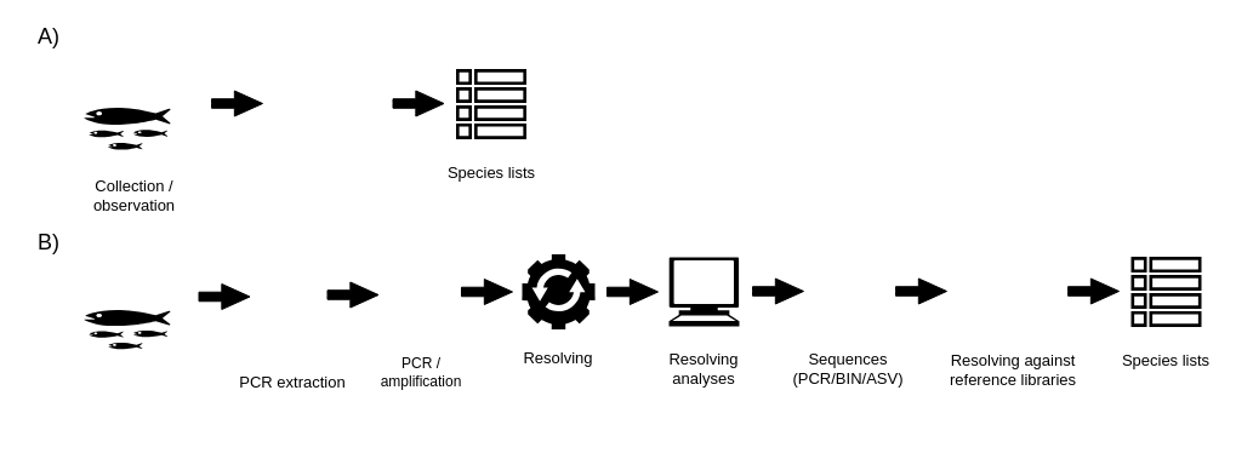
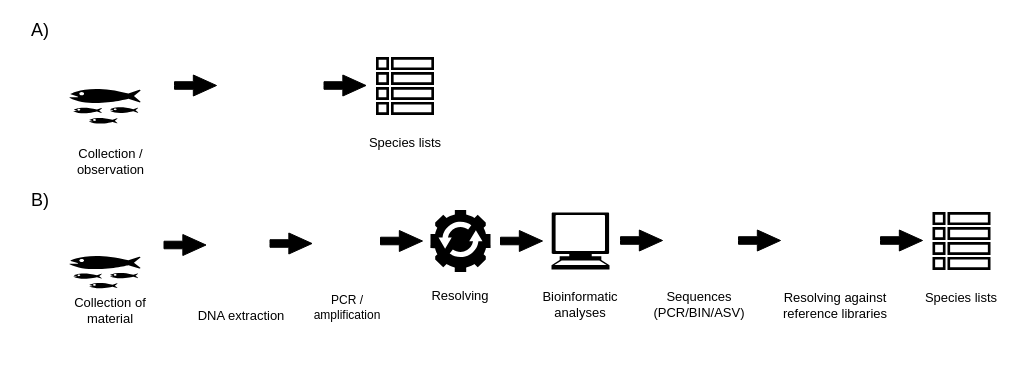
  <mxCell id="0" />
  <mxCell id="1" parent="0" />
  <mxCell id="2" value="" style="shape=image;html=1;verticalAlign=top;verticalLabelPosition=bottom;labelBackgroundColor=#ffffff;imageAspect=0;aspect=fixed;image=https://cdn1.iconfinder.com/data/icons/medicoicons/64/dna.png" parent="1" vertex="1"><mxGeometry x="206" y="210" width="65" height="65" as="geometry" /></mxCell>
  <mxCell id="3" value="" style="shape=mxgraph.signs.tech.computer;html=1;fillColor=#000000;strokeColor=none;verticalLabelPosition=bottom;verticalAlign=top;align=center;" parent="1" vertex="1"><mxGeometry x="551" y="212" width="58" height="57" as="geometry" /></mxCell>
  <mxCell id="4" value="" style="shape=image;html=1;verticalAlign=top;verticalLabelPosition=bottom;labelBackgroundColor=#ffffff;imageAspect=0;aspect=fixed;image=https://cdn4.iconfinder.com/data/icons/medical-227/512/584_Flask_lab_research_medical-128.png" parent="1" vertex="1"><mxGeometry x="311.5" y="204.5" width="71" height="71" as="geometry" /></mxCell>
  <mxCell id="5" value="" style="outlineConnect=0;dashed=0;verticalLabelPosition=bottom;verticalAlign=top;align=center;html=1;shape=mxgraph.aws3.automation;fillColor=#000000;gradientColor=none;" parent="1" vertex="1"><mxGeometry x="430" y="209.5" width="60" height="62" as="geometry" /></mxCell>
  <mxCell id="6" value="" style="shape=image;html=1;verticalAlign=top;verticalLabelPosition=bottom;labelBackgroundColor=#ffffff;imageAspect=0;aspect=fixed;image=https://cdn4.iconfinder.com/data/icons/online-marketing-hand-drawn-vol-1/52/bug__insect__nature__insert__trojan__virus__ladybug-128.png;fillColor=#000000;" parent="1" vertex="1"><mxGeometry x="69" y="203.5" width="41" height="41" as="geometry" /></mxCell>
+ <mxCell id="7" value="Collection of material" style="text;html=1;strokeColor=none;fillColor=none;align=center;verticalAlign=middle;whiteSpace=wrap;rounded=0;fontSize=13;" parent="1" vertex="1"><mxGeometry x="60" y="300" width="100" height="20" as="geometry" /></mxCell>
  <mxCell id="8" value="PCR / amplification" style="text;html=1;strokeColor=none;fillColor=none;align=center;verticalAlign=middle;whiteSpace=wrap;rounded=0;direction=south;" parent="1" vertex="1"><mxGeometry x="327" y="257" width="40" height="100" as="geometry" /></mxCell>
- <mxCell id="9" value="PCR extraction" style="text;html=1;strokeColor=none;fillColor=none;align=center;verticalAlign=middle;whiteSpace=wrap;rounded=0;fontSize=13;" parent="1" vertex="1"><mxGeometry x="190.5" y="310" width="100" height="10" as="geometry" /></mxCell>
+ <mxCell id="9" value="DNA extraction" style="text;html=1;strokeColor=none;fillColor=none;align=center;verticalAlign=middle;whiteSpace=wrap;rounded=0;fontSize=13;" parent="1" vertex="1"><mxGeometry x="190.5" y="310" width="100" height="10" as="geometry" /></mxCell>
  <mxCell id="10" value="Resolving" style="text;html=1;strokeColor=none;fillColor=none;align=center;verticalAlign=middle;whiteSpace=wrap;rounded=0;fontSize=13;" parent="1" vertex="1"><mxGeometry x="410" y="290" width="100" height="10" as="geometry" /></mxCell>
- <mxCell id="11" value="Resolving analyses" style="text;html=1;strokeColor=none;fillColor=none;align=center;verticalAlign=middle;whiteSpace=wrap;rounded=0;fontSize=13;" parent="1" vertex="1"><mxGeometry x="530" y="298.5" width="100" height="10" as="geometry" /></mxCell>
+ <mxCell id="11" value="Bioinformatic analyses" style="text;html=1;strokeColor=none;fillColor=none;align=center;verticalAlign=middle;whiteSpace=wrap;rounded=0;fontSize=13;" parent="1" vertex="1"><mxGeometry x="530" y="298.5" width="100" height="10" as="geometry" /></mxCell>
  <mxCell id="12" value="&lt;div style=&quot;font-size: 13px;&quot;&gt;&lt;font style=&quot;font-size: 13px;&quot;&gt;&lt;font style=&quot;font-size: 13px;&quot;&gt;Sequences&lt;/font&gt;&lt;/font&gt;&lt;/div&gt;&lt;font style=&quot;font-size: 13px;&quot;&gt;(PCR/BIN/ASV)&lt;br style=&quot;font-size: 13px;&quot;&gt;&lt;/font&gt;" style="text;html=1;strokeColor=none;fillColor=none;align=center;verticalAlign=middle;whiteSpace=wrap;rounded=0;fontSize=13;" parent="1" vertex="1"><mxGeometry x="649" y="298.5" width="100" height="10" as="geometry" /></mxCell>
  <mxCell id="13" value="" style="html=1;shadow=0;dashed=0;align=center;verticalAlign=middle;shape=mxgraph.arrows2.arrow;dy=0.64;dx=23.17;notch=0;fillColor=#000000;" parent="1" vertex="1"><mxGeometry x="163.5" y="234" width="42" height="21" as="geometry" /></mxCell>
  <mxCell id="14" value="" style="html=1;shadow=0;dashed=0;align=center;verticalAlign=middle;shape=mxgraph.arrows2.arrow;dy=0.64;dx=23.17;notch=0;fillColor=#000000;" parent="1" vertex="1"><mxGeometry x="269.5" y="232.5" width="42" height="21" as="geometry" /></mxCell>
  <mxCell id="15" value="" style="html=1;shadow=0;dashed=0;align=center;verticalAlign=middle;shape=mxgraph.arrows2.arrow;dy=0.64;dx=23.17;notch=0;fillColor=#000000;" parent="1" vertex="1"><mxGeometry x="380" y="230" width="42" height="21" as="geometry" /></mxCell>
  <mxCell id="16" value="" style="html=1;shadow=0;dashed=0;align=center;verticalAlign=middle;shape=mxgraph.arrows2.arrow;dy=0.64;dx=23.17;notch=0;fillColor=#000000;" parent="1" vertex="1"><mxGeometry x="500" y="230" width="42" height="21" as="geometry" /></mxCell>
  <mxCell id="17" value="" style="html=1;shadow=0;dashed=0;align=center;verticalAlign=middle;shape=mxgraph.arrows2.arrow;dy=0.64;dx=23.17;notch=0;fillColor=#000000;" parent="1" vertex="1"><mxGeometry x="620" y="229.5" width="42" height="21" as="geometry" /></mxCell>
  <mxCell id="18" value="" style="shape=image;html=1;verticalAlign=top;verticalLabelPosition=bottom;labelBackgroundColor=#ffffff;imageAspect=0;aspect=fixed;image=https://cdn3.iconfinder.com/data/icons/happy-trees/100/tree-plant-forest-leaf_1-128.png;fillColor=#000000;" parent="1" vertex="1"><mxGeometry x="110" y="204.5" width="44" height="44" as="geometry" /></mxCell>
  <mxCell id="19" value="" style="shape=mxgraph.signs.animals.fish_hatchery;html=1;fillColor=#000000;strokeColor=none;verticalLabelPosition=bottom;verticalAlign=top;align=center;" parent="1" vertex="1"><mxGeometry x="69" y="250" width="71" height="40" as="geometry" /></mxCell>
  <mxCell id="20" value="" style="shape=image;html=1;verticalAlign=top;verticalLabelPosition=bottom;labelBackgroundColor=#ffffff;imageAspect=0;aspect=fixed;image=https://cdn3.iconfinder.com/data/icons/streamline-icon-set-free-pack/48/Streamline-52-128.png;fillColor=#000000;" parent="1" vertex="1"><mxGeometry x="790" y="201.5" width="78" height="78" as="geometry" /></mxCell>
  <mxCell id="21" value="" style="shape=image;html=1;verticalAlign=top;verticalLabelPosition=bottom;labelBackgroundColor=#ffffff;imageAspect=0;aspect=fixed;image=https://cdn4.iconfinder.com/data/icons/online-marketing-hand-drawn-vol-1/52/bug__insect__nature__insert__trojan__virus__ladybug-128.png;fillColor=#000000;" parent="1" vertex="1"><mxGeometry x="799" y="234" width="21" height="21" as="geometry" /></mxCell>
  <mxCell id="22" value="" style="shape=image;html=1;verticalAlign=top;verticalLabelPosition=bottom;labelBackgroundColor=#ffffff;imageAspect=0;aspect=fixed;image=https://cdn1.iconfinder.com/data/icons/medicoicons/64/dna.png" parent="1" vertex="1"><mxGeometry x="830" y="234" width="23" height="23" as="geometry" /></mxCell>
  <mxCell id="23" value="Resolving against reference libraries" style="text;html=1;strokeColor=none;fillColor=none;align=center;verticalAlign=middle;whiteSpace=wrap;rounded=0;fontSize=13;" parent="1" vertex="1"><mxGeometry x="770" y="300" width="130" height="10" as="geometry" /></mxCell>
  <mxCell id="24" value="" style="html=1;shadow=0;dashed=0;align=center;verticalAlign=middle;shape=mxgraph.arrows2.arrow;dy=0.64;dx=23.17;notch=0;fillColor=#000000;" parent="1" vertex="1"><mxGeometry x="738" y="229.5" width="42" height="21" as="geometry" /></mxCell>
  <mxCell id="25" value="" style="html=1;shadow=0;dashed=0;align=center;verticalAlign=middle;shape=mxgraph.arrows2.arrow;dy=0.64;dx=23.17;notch=0;fillColor=#000000;" parent="1" vertex="1"><mxGeometry x="880" y="229.5" width="42" height="21" as="geometry" /></mxCell>
  <mxCell id="26" value="Species lists" style="text;html=1;strokeColor=none;fillColor=none;align=center;verticalAlign=middle;whiteSpace=wrap;rounded=0;fontSize=13;" parent="1" vertex="1"><mxGeometry x="911" y="287" width="100" height="20" as="geometry" /></mxCell>
  <mxCell id="27" value="" style="outlineConnect=0;fontColor=#232F3E;gradientColor=none;fillColor=#000000;strokeColor=none;dashed=0;verticalLabelPosition=bottom;verticalAlign=top;align=center;html=1;fontSize=12;fontStyle=0;aspect=fixed;pointerEvents=1;shape=mxgraph.aws4.table;" parent="1" vertex="1"><mxGeometry x="932" y="211.5" width="58" height="58" as="geometry" /></mxCell>
  <mxCell id="28" value="&lt;font style=&quot;font-size: 18px&quot;&gt;A)&lt;/font&gt;" style="text;html=1;strokeColor=none;fillColor=none;align=center;verticalAlign=middle;whiteSpace=wrap;rounded=0;" parent="1" vertex="1"><mxGeometry x="20" y="20" width="40" height="20" as="geometry" /></mxCell>
  <mxCell id="29" value="" style="shape=image;html=1;verticalAlign=top;verticalLabelPosition=bottom;labelBackgroundColor=#ffffff;imageAspect=0;aspect=fixed;image=https://cdn4.iconfinder.com/data/icons/brainy-icons-free-36-science-and-education-icons/64/dna_64.png;fillColor=#000000;" parent="1" vertex="1"><mxGeometry x="667" y="207.5" width="64" height="64" as="geometry" /></mxCell>
  <mxCell id="30" value="&lt;font style=&quot;font-size: 18px&quot;&gt;B)&lt;/font&gt;" style="text;html=1;strokeColor=none;fillColor=none;align=center;verticalAlign=middle;whiteSpace=wrap;rounded=0;" parent="1" vertex="1"><mxGeometry x="20" y="189.5" width="40" height="20" as="geometry" /></mxCell>
  <mxCell id="31" value="Collection / observation" style="text;html=1;strokeColor=none;fillColor=none;align=center;verticalAlign=middle;whiteSpace=wrap;rounded=0;fontSize=13;" parent="1" vertex="1"><mxGeometry x="51.5" y="150.5" width="117" height="20" as="geometry" /></mxCell>
  <mxCell id="32" value="" style="shape=image;html=1;verticalAlign=top;verticalLabelPosition=bottom;labelBackgroundColor=#ffffff;imageAspect=0;aspect=fixed;image=https://cdn3.iconfinder.com/data/icons/happy-trees/100/tree-plant-forest-leaf_1-128.png;fillColor=#000000;" parent="1" vertex="1"><mxGeometry x="110" y="40" width="44" height="44" as="geometry" /></mxCell>
  <mxCell id="33" value="" style="shape=mxgraph.signs.animals.fish_hatchery;html=1;fillColor=#000000;strokeColor=none;verticalLabelPosition=bottom;verticalAlign=top;align=center;" parent="1" vertex="1"><mxGeometry x="69" y="82.5" width="71" height="43" as="geometry" /></mxCell>
  <mxCell id="34" value="" style="shape=image;html=1;verticalAlign=top;verticalLabelPosition=bottom;labelBackgroundColor=#ffffff;imageAspect=0;aspect=fixed;image=https://cdn4.iconfinder.com/data/icons/online-marketing-hand-drawn-vol-1/52/bug__insect__nature__insert__trojan__virus__ladybug-128.png;fillColor=#000000;" parent="1" vertex="1"><mxGeometry x="69" y="44" width="41" height="41" as="geometry" /></mxCell>
  <mxCell id="35" value="" style="html=1;shadow=0;dashed=0;align=center;verticalAlign=middle;shape=mxgraph.arrows2.arrow;dy=0.64;dx=23.17;notch=0;fillColor=#000000;" parent="1" vertex="1"><mxGeometry x="174" y="74.5" width="42" height="21" as="geometry" /></mxCell>
  <mxCell id="36" value="" style="shape=image;html=1;verticalAlign=top;verticalLabelPosition=bottom;labelBackgroundColor=#ffffff;imageAspect=0;aspect=fixed;image=https://cdn1.iconfinder.com/data/icons/seo-and-web-development-6/32/development_listing_search_magnifier_magnifying_glass_loupe-128.png;fillColor=#000000;" parent="1" vertex="1"><mxGeometry x="224" y="40" width="84" height="84" as="geometry" /></mxCell>
  <mxCell id="37" value="" style="outlineConnect=0;fontColor=#232F3E;gradientColor=none;fillColor=#000000;strokeColor=none;dashed=0;verticalLabelPosition=bottom;verticalAlign=top;align=center;html=1;fontSize=12;fontStyle=0;aspect=fixed;pointerEvents=1;shape=mxgraph.aws4.table;" parent="1" vertex="1"><mxGeometry x="375.5" y="56.5" width="58" height="58" as="geometry" /></mxCell>
  <mxCell id="38" value="" style="html=1;shadow=0;dashed=0;align=center;verticalAlign=middle;shape=mxgraph.arrows2.arrow;dy=0.64;dx=23.17;notch=0;fillColor=#000000;" parent="1" vertex="1"><mxGeometry x="323.5" y="74.5" width="42" height="21" as="geometry" /></mxCell>
  <mxCell id="39" value="Species lists" style="text;html=1;strokeColor=none;fillColor=none;align=center;verticalAlign=middle;whiteSpace=wrap;rounded=0;fontSize=13;" parent="1" vertex="1"><mxGeometry x="354.5" y="132" width="100" height="20" as="geometry" /></mxCell>
